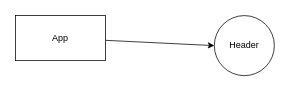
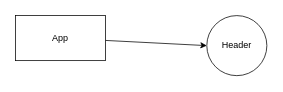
  <mxCell id="0" />
  <mxCell id="1" parent="0" />
  <mxCell id="2" style="edgeStyle=none;html=1;entryX=0;entryY=0.5;entryDx=0;entryDy=0;" edge="1" parent="1" source="3" target="4"><mxGeometry relative="1" as="geometry" /></mxCell>
  <mxCell id="3" value="App" style="rounded=0;whiteSpace=wrap;html=1;" vertex="1" parent="1"><mxGeometry x="20" y="20" width="120" height="60" as="geometry" /></mxCell>
- <mxCell id="4" value="Header" style="ellipse;whiteSpace=wrap;html=1;aspect=fixed;" vertex="1" parent="1"><mxGeometry x="285" y="20" width="80" height="80" as="geometry" /></mxCell>
+ <mxCell id="4" value="Header" style="ellipse;whiteSpace=wrap;html=1;aspect=fixed;" vertex="1" parent="1"><mxGeometry x="275" y="20" width="80" height="80" as="geometry" /></mxCell>
